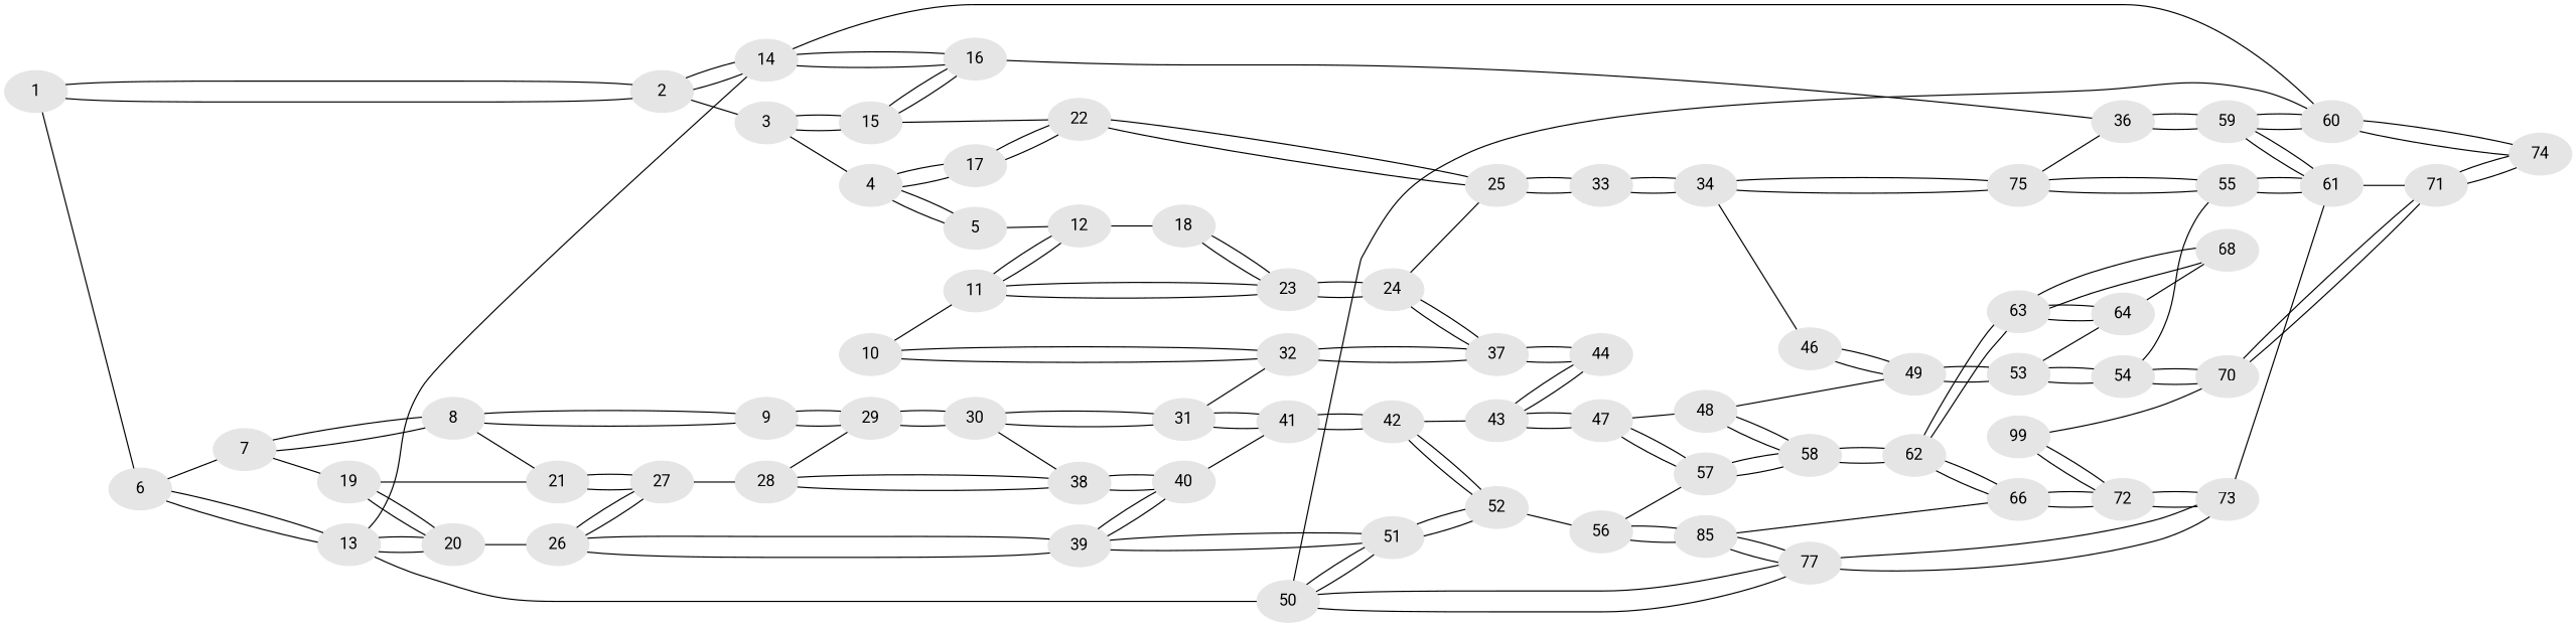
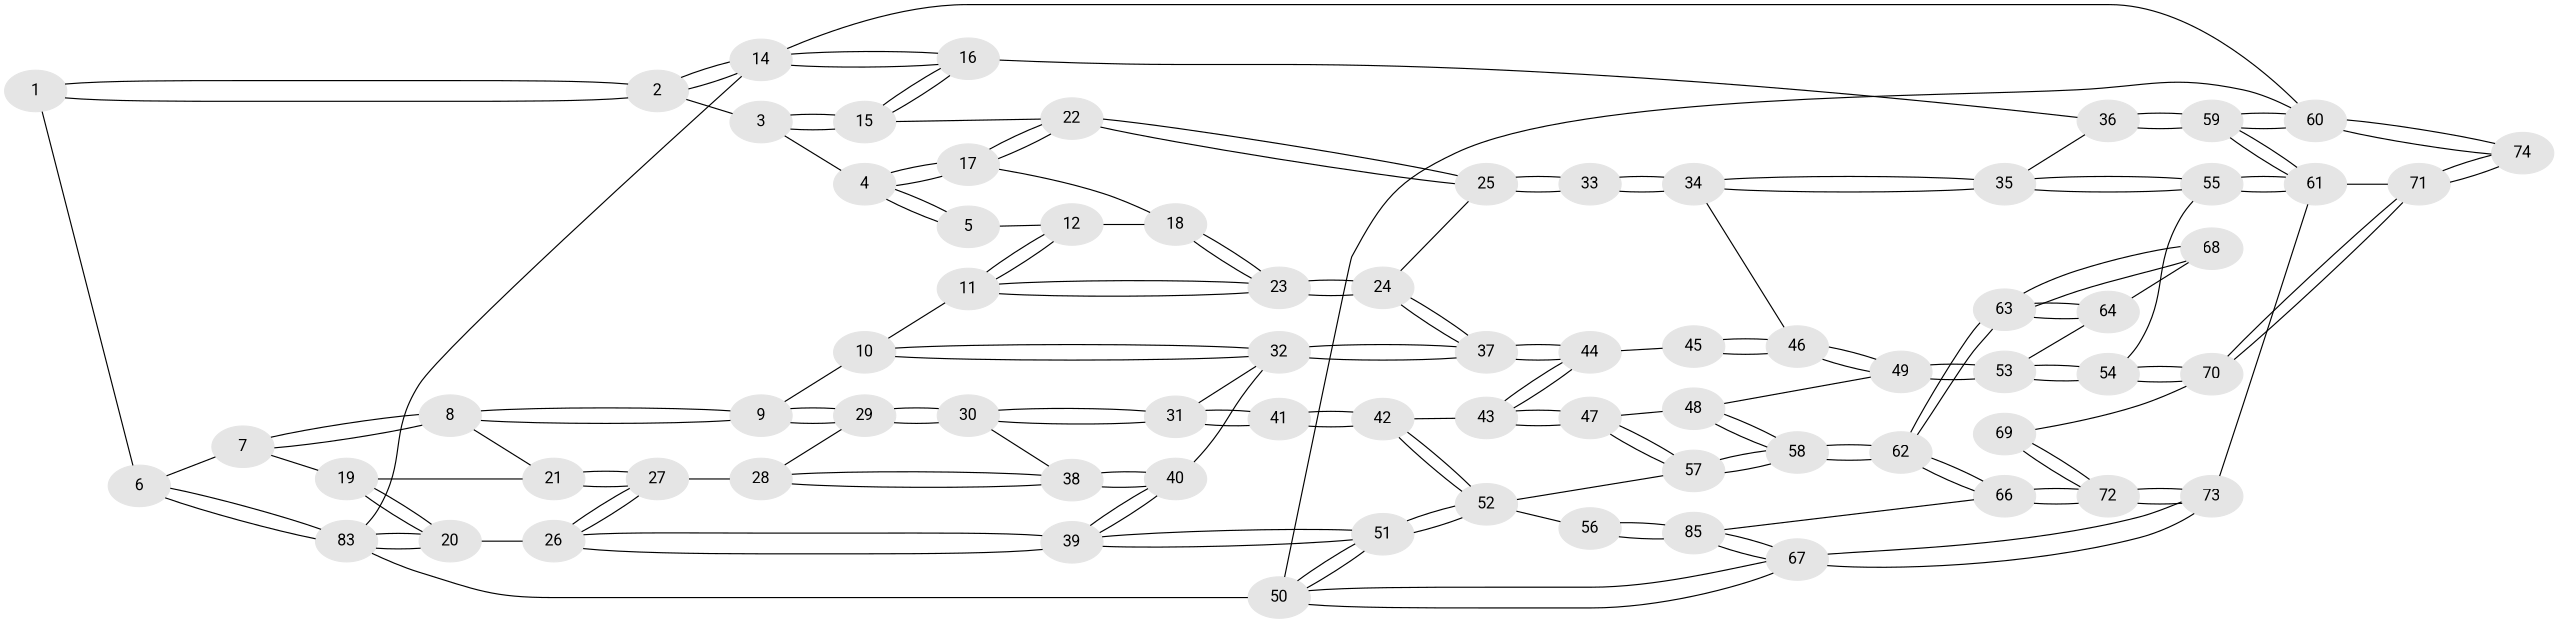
  graph {
    fontname=Roboto
    rankdir=LR
    node [color=gray90 fontname=Roboto style=filled]
    edge [fontname=Roboto]
    1
    2
    6
    3
    14
    7
-   13
+   13 [label=83]
    4
    15
    16
    60
    5
    17
    22
    12
    18
    8
    19
    20
    50
    9
    21
    10
    29
    27
    11
    32
    30
    23
    37
    24
    26
    51
-   67 [label=77]
+   67
    36
    74
    25
    59
    39
    28
    33
    44
    34
    40
    38
    31
    41
    42
-   35 [label=75]
+   35
    46
+   45
    55
    49
    61
    52
    43
    47
    56
    48
    57
    53
    58
    62
    54
    64
    73
    n67 [label=85]
    70
    68
    71
    66
    63
    72
-   69 [label=99]
+   69
    1 -- 2
    1 -- 2
    1 -- 6
    2 -- 3
    2 -- 14
    2 -- 14
    6 -- 7
    6 -- 13
    6 -- 13
    3 -- 4
    3 -- 15
    3 -- 15
    14 -- 16
    14 -- 16
    14 -- 60
    7 -- 8
    7 -- 8
    7 -- 19
    13 -- 14
    13 -- 20
    13 -- 20
    13 -- 50
    4 -- 5
    4 -- 5
    4 -- 17
    4 -- 17
    15 -- 16
    15 -- 16
    15 -- 22
    16 -- 36
    60 -- 74
    60 -- 74
    5 -- 12
    17 -- 22
    17 -- 22
+   17 -- 18
    22 -- 25
    22 -- 25
    12 -- 18
    18 -- 23
    18 -- 23
    8 -- 9
    8 -- 9
    8 -- 21
    19 -- 20
    19 -- 20
    19 -- 21
    20 -- 26
    50 -- 60
    50 -- 51
    50 -- 51
    50 -- 67
    50 -- 67
+   9 -- 10
    9 -- 29
    9 -- 29
    21 -- 27
    21 -- 27
    10 -- 11
    10 -- 32
    10 -- 32
    29 -- 30
    29 -- 30
    27 -- 28
    11 -- 12
    11 -- 12
    11 -- 23
    11 -- 23
    32 -- 37
    32 -- 37
    30 -- 38
    30 -- 31
    30 -- 31
    23 -- 24
    23 -- 24
    37 -- 44
    37 -- 44
    24 -- 37
    24 -- 37
    24 -- 25
    26 -- 27
    26 -- 27
    26 -- 39
    26 -- 39
    51 -- 52
    51 -- 52
    67 -- 73
    67 -- 73
    36 -- 59
    36 -- 59
    25 -- 33
    25 -- 33
    59 -- 60
    59 -- 60
    59 -- 61
    59 -- 61
    39 -- 51
    39 -- 51
    39 -- 40
    39 -- 40
    28 -- 29
    28 -- 38
    28 -- 38
    33 -- 34
    33 -- 34
+   44 -- 45
    34 -- 35
    34 -- 35
    34 -- 46
-   40 -- 41
+   40 -- 32
    38 -- 40
    38 -- 40
    31 -- 32
    31 -- 41
    31 -- 41
    41 -- 42
    41 -- 42
    42 -- 52
    42 -- 52
    42 -- 43
    35 -- 36
    35 -- 55
    35 -- 55
    46 -- 49
    46 -- 49
+   45 -- 46
+   45 -- 46
    55 -- 61
    55 -- 61
    49 -- 53
    49 -- 53
    61 -- 71
    52 -- 56
    43 -- 44
    43 -- 44
    43 -- 47
    43 -- 47
    47 -- 48
    47 -- 57
    47 -- 57
-   56 -- 57
+   52 -- 57
    56 -- n67
    56 -- n67
    48 -- 49
    48 -- 58
    48 -- 58
    57 -- 58
    57 -- 58
    53 -- 54
    53 -- 54
    53 -- 64
    58 -- 62
    58 -- 62
    62 -- 66
    62 -- 66
    62 -- 63
    62 -- 63
    54 -- 55
    54 -- 70
    54 -- 70
    64 -- 68
    73 -- 61
    n67 -- 67
    n67 -- 67
    n67 -- 66
    70 -- 71
    70 -- 71
    71 -- 74
    71 -- 74
    66 -- 72
    66 -- 72
    63 -- 64
    63 -- 64
    63 -- 68
    63 -- 68
    72 -- 73
    72 -- 73
    69 -- 70
    69 -- 72
    69 -- 72
  }
